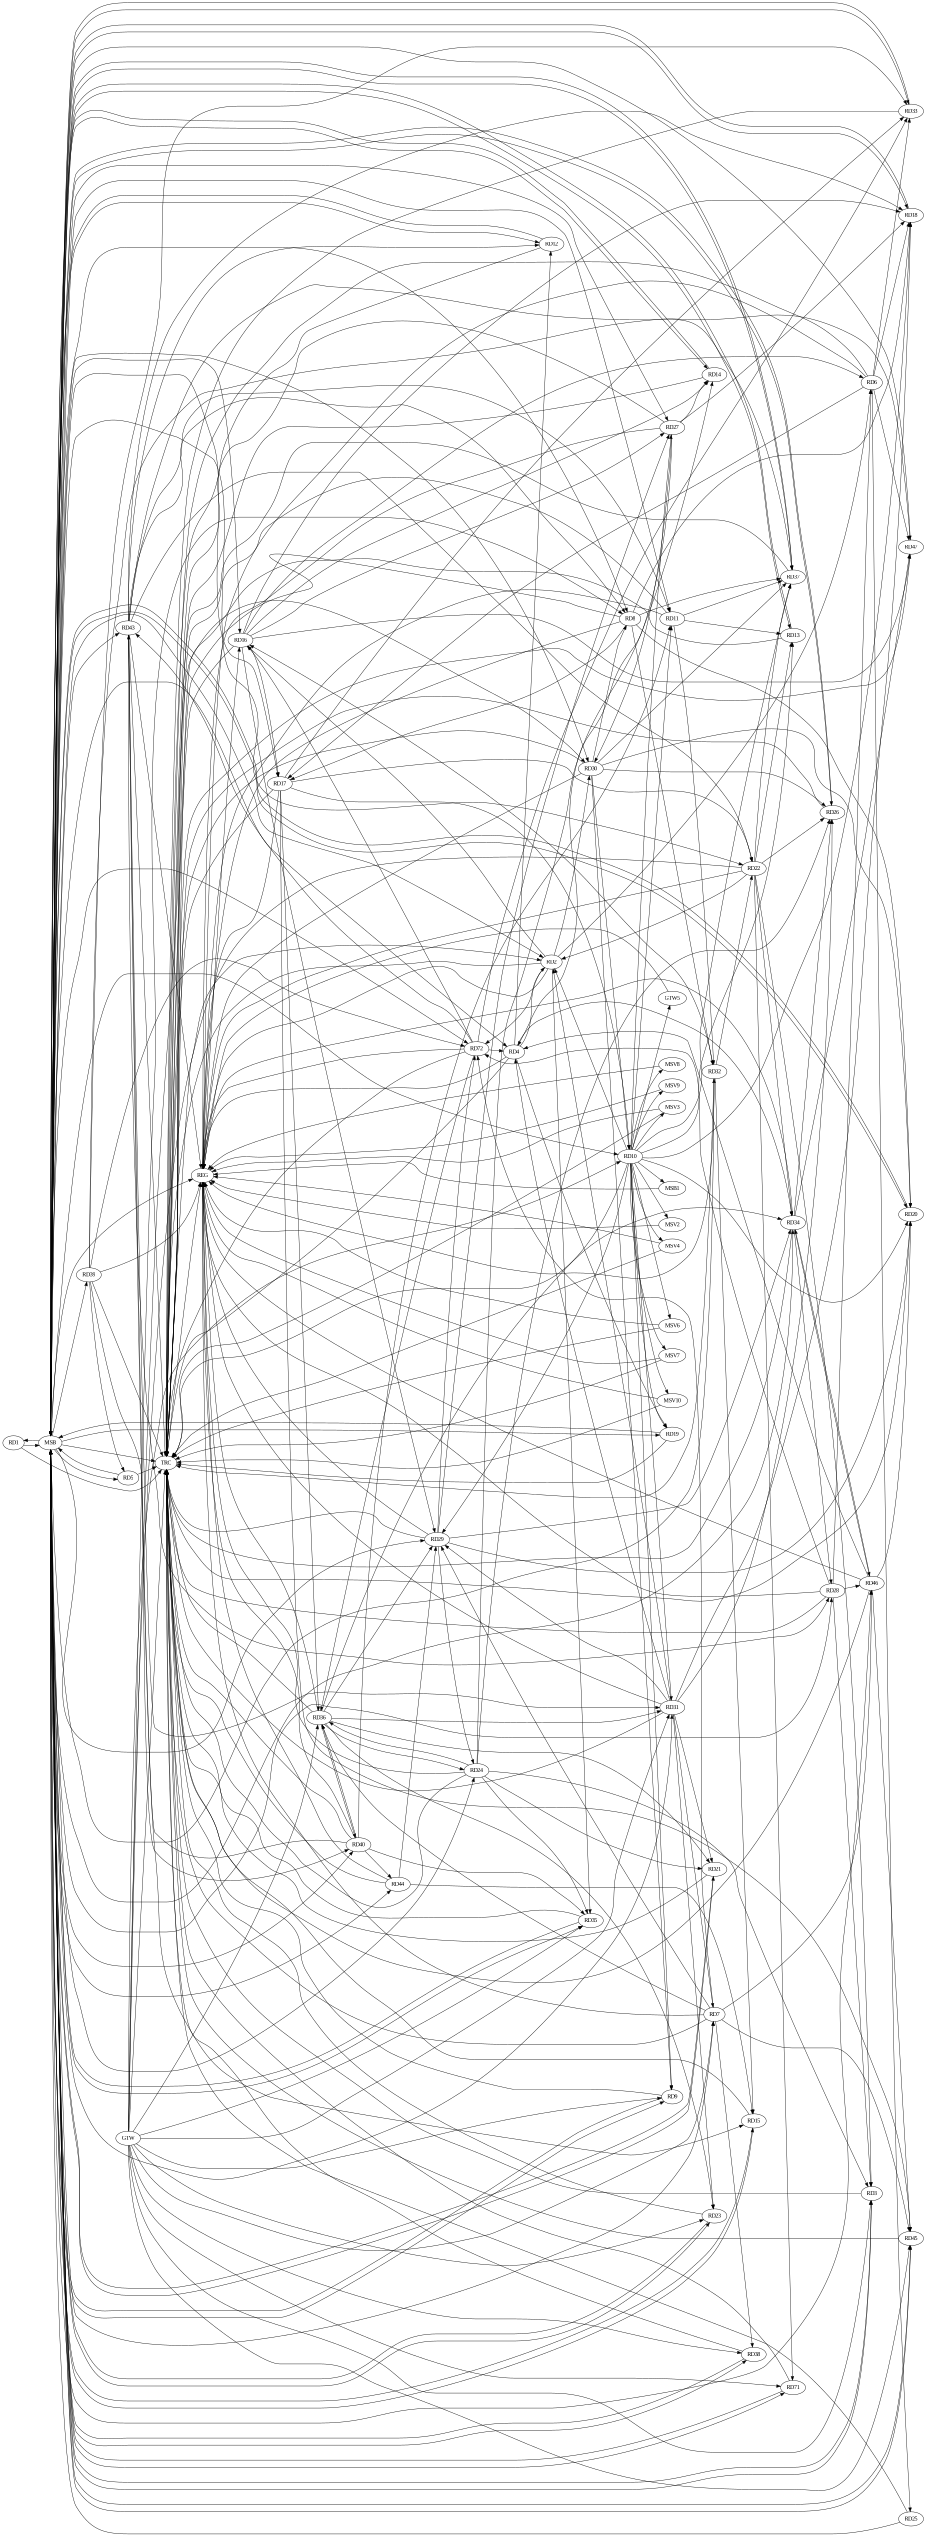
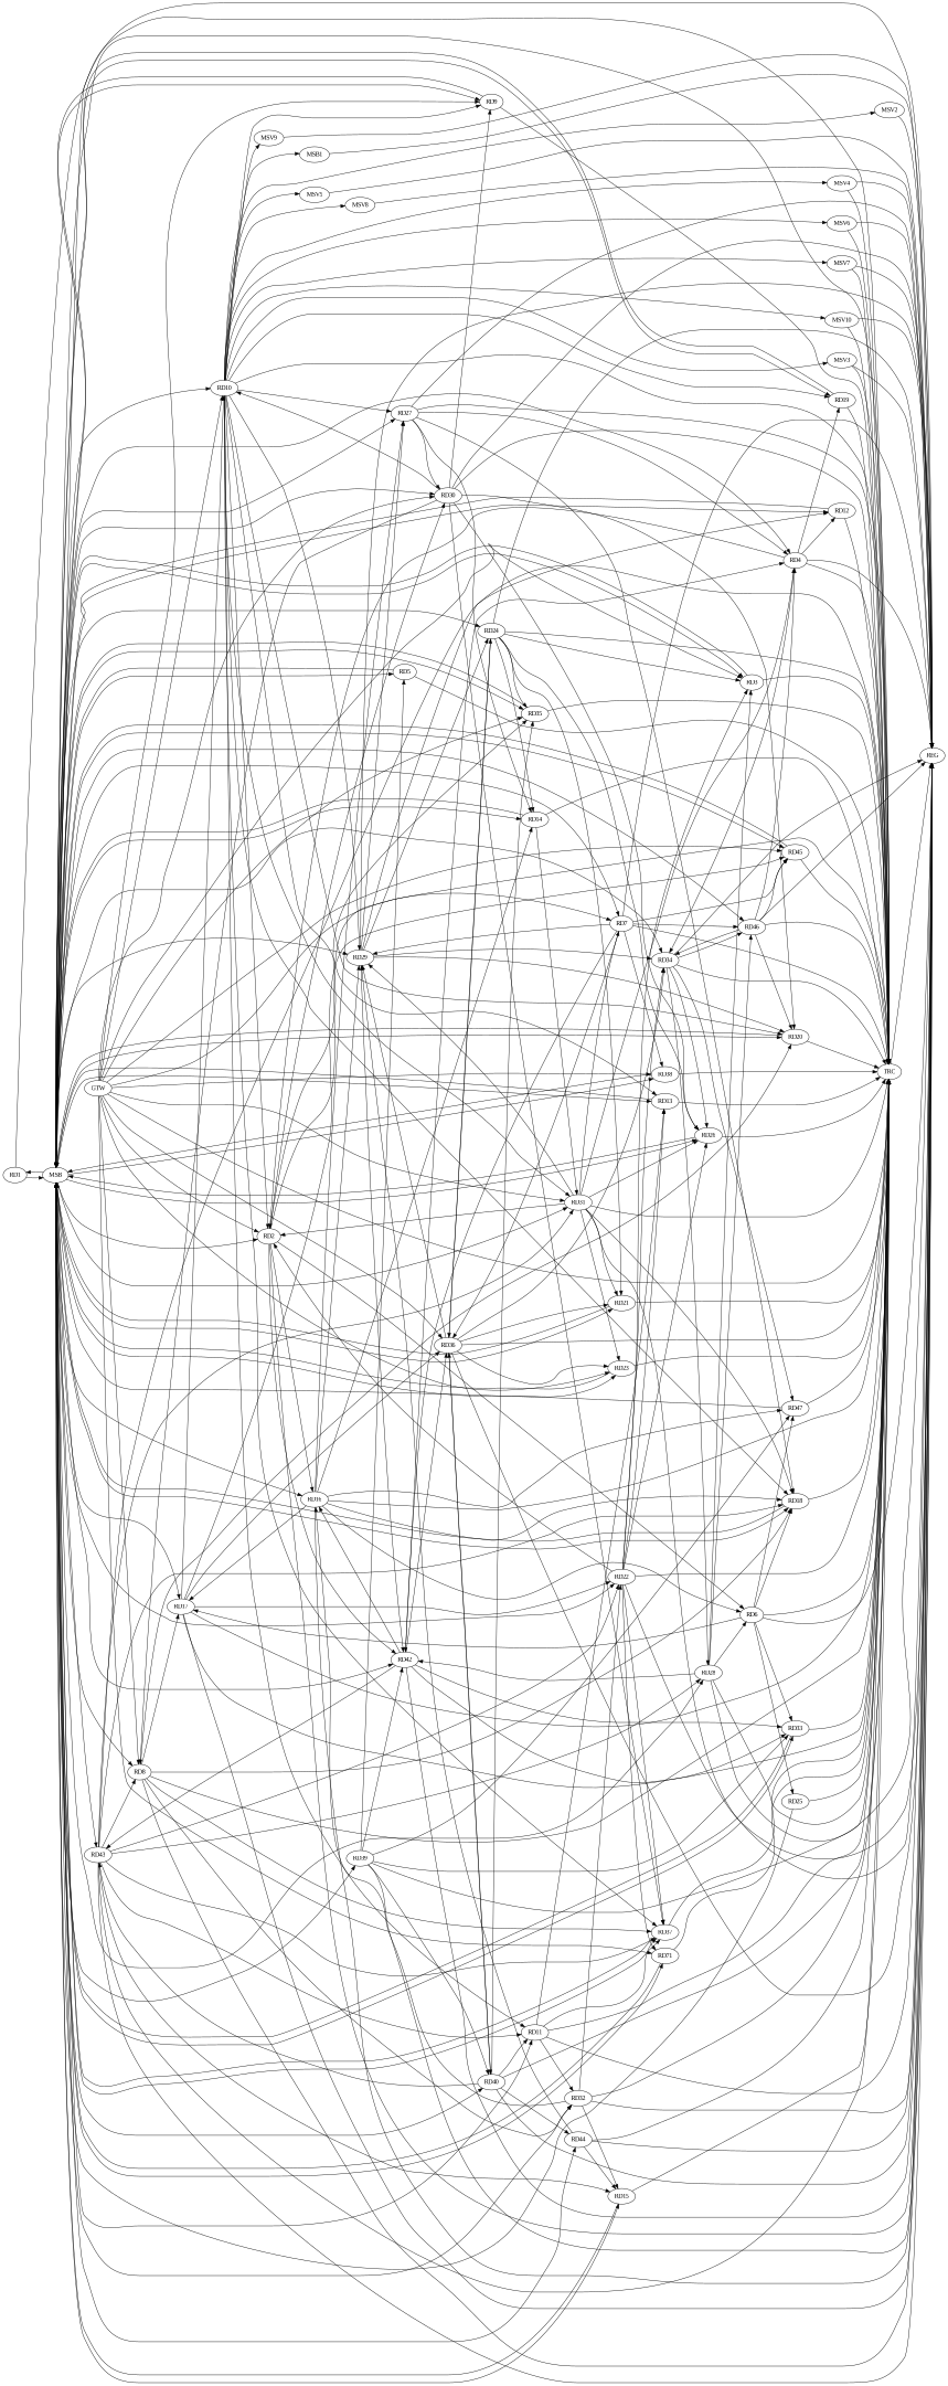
  strict digraph {
    fontname="Liberation Serif"
    rankdir=LR
    node [fontname="Liberation Serif"]
    edge [fontname="Liberation Serif"]
    n1 [label=RD1]
    n2 [label=MSB]
    n3 [label=TRC]
    n4 [label=RD2]
    n5 [label=RD16]
    n6 [label=RD30]
    n7 [label=RD35]
-   n8 [label=RD72]
+   n8 [label=RD42]
    n9 [label=REG]
    n10 [label=RD3]
    n11 [label=RD4]
    n12 [label=RD12]
    n13 [label=RD19]
    n14 [label=RD34]
    n15 [label=RD5]
    n16 [label=RD17]
    n17 [label=RD18]
    n18 [label=RD33]
    n19 [label=RD7]
    n20 [label=RD29]
    n21 [label=RD38]
    n22 [label=RD45]
    n23 [label=RD46]
    n24 [label=RD8]
    n25 [label=RD20]
    n26 [label=RD32]
    n27 [label=RD37]
    n28 [label=RD9]
    n29 [label=RD10]
    n30 [label=RD11]
    n31 [label=RD13]
    n32 [label=RD27]
    n33 [label=RD31]
    n34 [label=RD14]
    n35 [label=RD15]
    n36 [label=RD22]
    n37 [label=RD21]
    n38 [label=RD26]
    n39 [label=RD71]
    n40 [label=RD23]
    n41 [label=RD24]
    n42 [label=RD28]
    n43 [label=RD44]
    n44 [label=RD40]
    n45 [label=RD39]
    n46 [label=RD43]
    n47 [label=RD6]
    n48 [label=RD25]
    n49 [label=RD47]
    n50 [label=RD36]
    n51 [label=MSB1]
    n52 [label=MSV2]
    n53 [label=MSV3]
    n54 [label=MSV4]
-   n55 [label=GTW5]
+   n55 [label=MSV5]
    n56 [label=MSV6]
    n57 [label=MSV7]
    n58 [label=MSV8]
    n59 [label=MSV9]
    n60 [label=MSV10]
    n61 [label=GTW]
    n1 -> n2
    n1 -> n3
    n2 -> n1
    n2 -> n3
    n2 -> n4
    n2 -> n5
    n2 -> n6
    n2 -> n7
    n2 -> n8
    n2 -> n9
    n2 -> n10
    n2 -> n11
    n2 -> n12
    n2 -> n13
    n2 -> n14
    n2 -> n15
    n2 -> n16
    n2 -> n17
    n2 -> n18
    n2 -> n19
    n2 -> n20
    n2 -> n21
    n2 -> n22
    n2 -> n23
    n2 -> n24
    n2 -> n25
    n2 -> n26
    n2 -> n27
    n2 -> n28
    n2 -> n29
    n2 -> n30
    n2 -> n31
    n2 -> n32
    n2 -> n33
    n2 -> n34
    n2 -> n35
    n2 -> n36
    n2 -> n37
    n2 -> n38
    n2 -> n39
    n2 -> n40
    n2 -> n41
    n2 -> n42
    n2 -> n43
    n2 -> n44
    n2 -> n45
    n2 -> n46
    n3 -> n9
    n4 -> n3
    n4 -> n5
    n4 -> n6
    n4 -> n7
    n4 -> n8
    n4 -> n9
    n4 -> n47
    n5 -> n3
-   n9 -> n5
+   n5 -> n9
    n5 -> n16
    n5 -> n17
    n5 -> n20
    n5 -> n32
    n5 -> n34
    n5 -> n47
    n5 -> n49
    n6 -> n3
    n6 -> n9
    n6 -> n24
    n6 -> n25
    n6 -> n27
    n6 -> n28
    n6 -> n29
    n6 -> n38
    n7 -> n2
    n7 -> n3
    n8 -> n3
    n8 -> n5
    n8 -> n9
    n8 -> n11
    n8 -> n18
    n8 -> n46
    n8 -> n50
    n10 -> n2
    n10 -> n3
    n11 -> n3
    n11 -> n4
    n11 -> n9
    n11 -> n12
    n11 -> n13
    n11 -> n14
    n12 -> n2
    n12 -> n3
    n13 -> n2
    n13 -> n3
    n14 -> n3
    n14 -> n9
    n14 -> n23
    n14 -> n38
    n14 -> n42
    n14 -> n49
    n15 -> n2
    n15 -> n3
    n16 -> n3
    n16 -> n9
    n16 -> n18
    n16 -> n22
    n16 -> n29
    n16 -> n36
    n16 -> n50
    n17 -> n2
+   n17 -> n3
    n18 -> n2
    n18 -> n3
    n19 -> n3
    n19 -> n8
    n19 -> n9
    n19 -> n20
    n19 -> n21
    n19 -> n22
    n19 -> n23
    n19 -> n50
    n20 -> n3
    n20 -> n8
    n20 -> n9
    n20 -> n14
    n20 -> n25
    n20 -> n32
    n20 -> n41
    n21 -> n2
    n21 -> n3
    n22 -> n2
    n22 -> n3
    n23 -> n3
    n23 -> n9
    n23 -> n11
    n23 -> n14
    n23 -> n22
    n23 -> n25
    n24 -> n3
    n24 -> n9
    n24 -> n16
    n24 -> n17
    n24 -> n25
    n24 -> n26
    n24 -> n27
    n25 -> n2
    n25 -> n3
    n26 -> n3
    n26 -> n5
    n26 -> n9
    n26 -> n35
    n26 -> n36
    n27 -> n2
    n27 -> n3
    n28 -> n2
    n28 -> n3
    n29 -> n3
    n29 -> n4
    n29 -> n13
    n29 -> n17
    n29 -> n20
    n29 -> n25
    n29 -> n27
    n29 -> n28
    n29 -> n30
    n29 -> n31
    n29 -> n32
    n29 -> n33
    n29 -> n51
    n29 -> n52
    n29 -> n53
    n29 -> n54
    n29 -> n55
    n29 -> n56
    n29 -> n57
    n29 -> n58
    n29 -> n59
    n29 -> n60
    n30 -> n3
    n30 -> n9
    n30 -> n26
    n30 -> n27
    n30 -> n31
    n31 -> n2
    n31 -> n3
    n32 -> n3
    n32 -> n6
    n32 -> n9
    n32 -> n11
    n32 -> n17
    n32 -> n34
    n33 -> n3
    n33 -> n4
    n33 -> n9
    n33 -> n11
    n33 -> n17
    n33 -> n19
    n33 -> n20
    n33 -> n37
    n33 -> n38
    n33 -> n40
    n34 -> n2
    n34 -> n3
    n35 -> n2
    n35 -> n3
    n36 -> n3
    n36 -> n4
    n36 -> n9
    n36 -> n10
    n36 -> n14
    n36 -> n27
    n36 -> n31
    n36 -> n38
    n36 -> n39
    n37 -> n2
    n37 -> n3
    n38 -> n2
    n38 -> n3
    n39 -> n2
    n39 -> n3
    n40 -> n2
    n40 -> n3
    n41 -> n3
    n41 -> n7
    n41 -> n9
    n41 -> n10
    n41 -> n34
    n41 -> n37
    n41 -> n38
    n41 -> n50
    n42 -> n3
    n42 -> n8
    n42 -> n9
    n42 -> n10
    n42 -> n23
    n42 -> n47
    n43 -> n3
    n43 -> n9
    n43 -> n20
    n43 -> n35
    n44 -> n3
    n44 -> n7
    n44 -> n9
    n44 -> n30
    n44 -> n43
    n44 -> n46
    n44 -> n50
    n45 -> n3
    n45 -> n8
    n45 -> n9
    n45 -> n15
    n45 -> n18
    n45 -> n44
    n45 -> n49
    n46 -> n3
    n46 -> n9
    n46 -> n12
    n46 -> n17
    n46 -> n24
    n46 -> n27
    n46 -> n30
    n46 -> n33
    n46 -> n35
    n46 -> n36
    n46 -> n42
    n47 -> n3
    n47 -> n9
    n47 -> n16
    n47 -> n17
    n47 -> n18
    n47 -> n48
    n47 -> n49
    n48 -> n2
    n48 -> n3
    n49 -> n2
    n49 -> n3
    n50 -> n3
    n50 -> n9
    n50 -> n14
    n50 -> n20
-   n50 -> n33
+   n34 -> n33
    n50 -> n37
    n50 -> n40
    n50 -> n41
    n50 -> n44
    n51 -> n9
    n52 -> n9
    n53 -> n3
    n53 -> n9
    n54 -> n3
    n54 -> n9
    n55 -> n9
    n56 -> n3
    n56 -> n9
    n57 -> n3
    n57 -> n9
    n58 -> n9
    n59 -> n9
    n60 -> n3
    n60 -> n9
    n61 -> n3
    n61 -> n4
    n61 -> n6
    n61 -> n7
    n61 -> n10
    n61 -> n19
    n61 -> n21
    n61 -> n22
    n61 -> n24
    n61 -> n28
    n61 -> n29
    n61 -> n33
    n61 -> n39
    n61 -> n40
    n61 -> n50
  }
